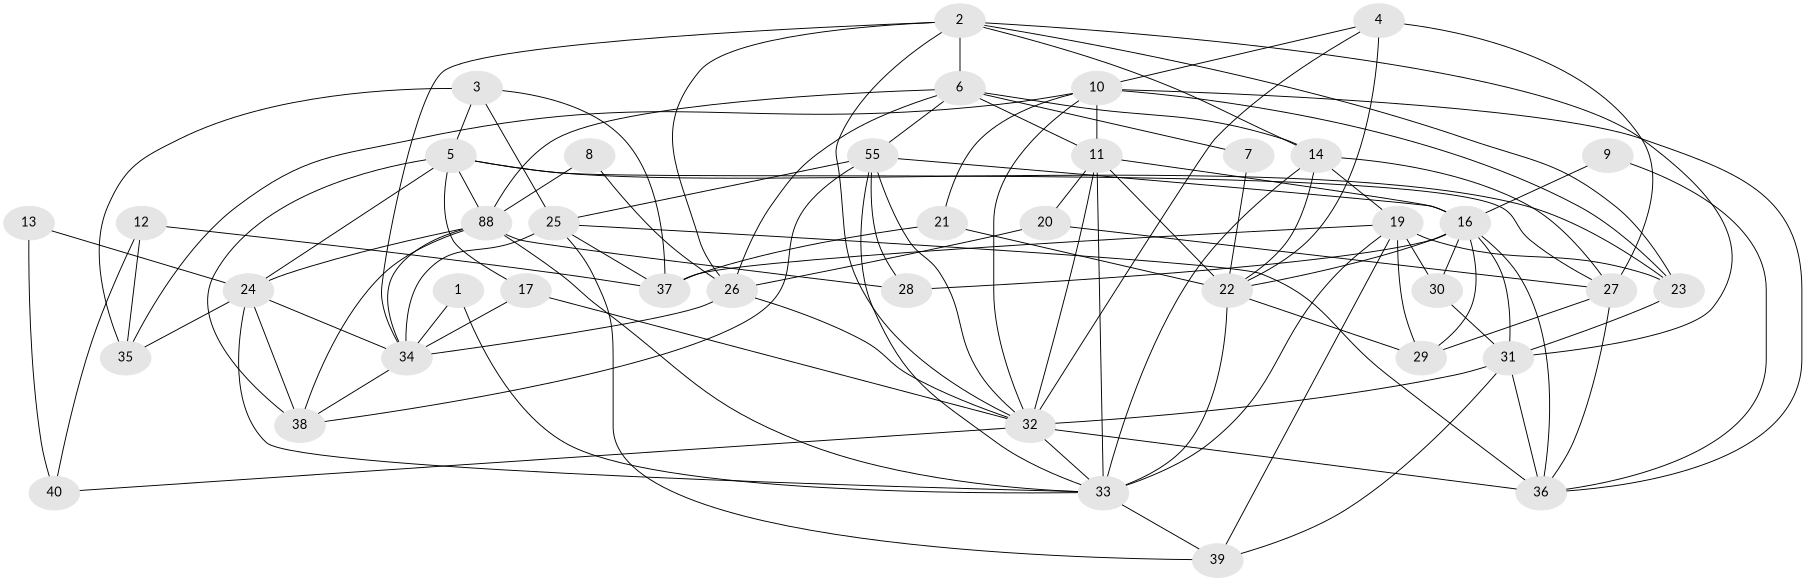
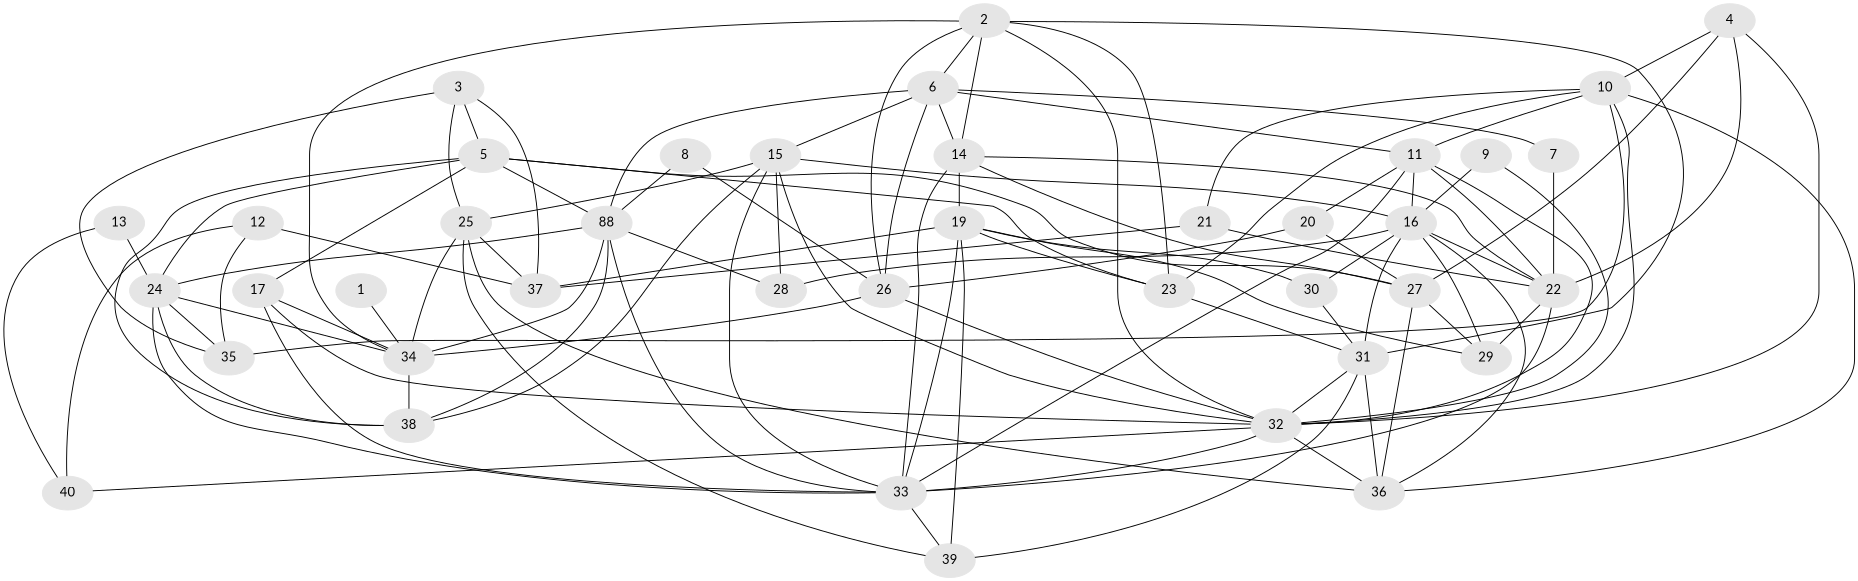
  graph {
    fontname=Lato
    node [color=gray90 fontname=Lato style=filled]
    edge [fontname=Lato weight=1.0]
    1
    34
    38
    2
    6
    14
    23
    26
    31
    32
    n11 [label=88]
    7
    11
-   15 [label=55]
+   15
    22
    27
    33
    19
    36
    39
    40
    3
    37
    5
    25
    35
    17
    24
    4
    10
    21
    29
    28
    16
    20
    8
    9
    30
    12
    13
    1 -- 34
    34 -- 38
    2 -- 34
    2 -- 6
    2 -- 14
    2 -- 23
    2 -- 26
    2 -- 31
    2 -- 32
    6 -- 14 [weight=2.0]
    6 -- 26
    6 -- n11
    6 -- 7
    6 -- 11
    6 -- 15 [weight=2.0]
    14 -- 22
    14 -- 27
    14 -- 33
    14 -- 19
    23 -- 31
    26 -- 34 [weight=2.0]
    26 -- 32
    31 -- 32
    31 -- 36 [weight=3.0]
    31 -- 39
    32 -- 33
    32 -- 36
    32 -- 40
    n11 -- 34
    n11 -- 38
    n11 -- 33
    n11 -- 24
    n11 -- 28
    7 -- 22
    11 -- 32 [weight=2.0]
    11 -- 22
    11 -- 33
    11 -- 16
    11 -- 20
    15 -- 38
    15 -- 32
    15 -- 33
    15 -- 25
    15 -- 28
    15 -- 16
    22 -- 33
    22 -- 29
    27 -- 36
    27 -- 29
    33 -- 39
    19 -- 23
    19 -- 33
    19 -- 39
    19 -- 37
    19 -- 29
    19 -- 30
    3 -- 37
    3 -- 5
    3 -- 25
    3 -- 35
    5 -- 38
    5 -- 23
    5 -- n11
    5 -- 27
    5 -- 17
    5 -- 24
    25 -- 34
    25 -- 36
    25 -- 39
    25 -- 37
    17 -- 34
    17 -- 32
-   1 -- 33
+   17 -- 33
    24 -- 34
    24 -- 38
    24 -- 33
    24 -- 35
    4 -- 32
    4 -- 22
    4 -- 27
    4 -- 10
    10 -- 23
    10 -- 32
    10 -- 11
    10 -- 36
    10 -- 35
    10 -- 21
    21 -- 22
    21 -- 37
    16 -- 31
    16 -- 22
    16 -- 36
    16 -- 29
    16 -- 28
    16 -- 30
    20 -- 26
    20 -- 27
    8 -- 26
    8 -- n11
-   9 -- 36 [weight=2.0]
+   9 -- 32 [weight=2.0]
    9 -- 16
    30 -- 31
    12 -- 40
    12 -- 37 [weight=2.0]
    12 -- 35
    13 -- 40
    13 -- 24
  }
